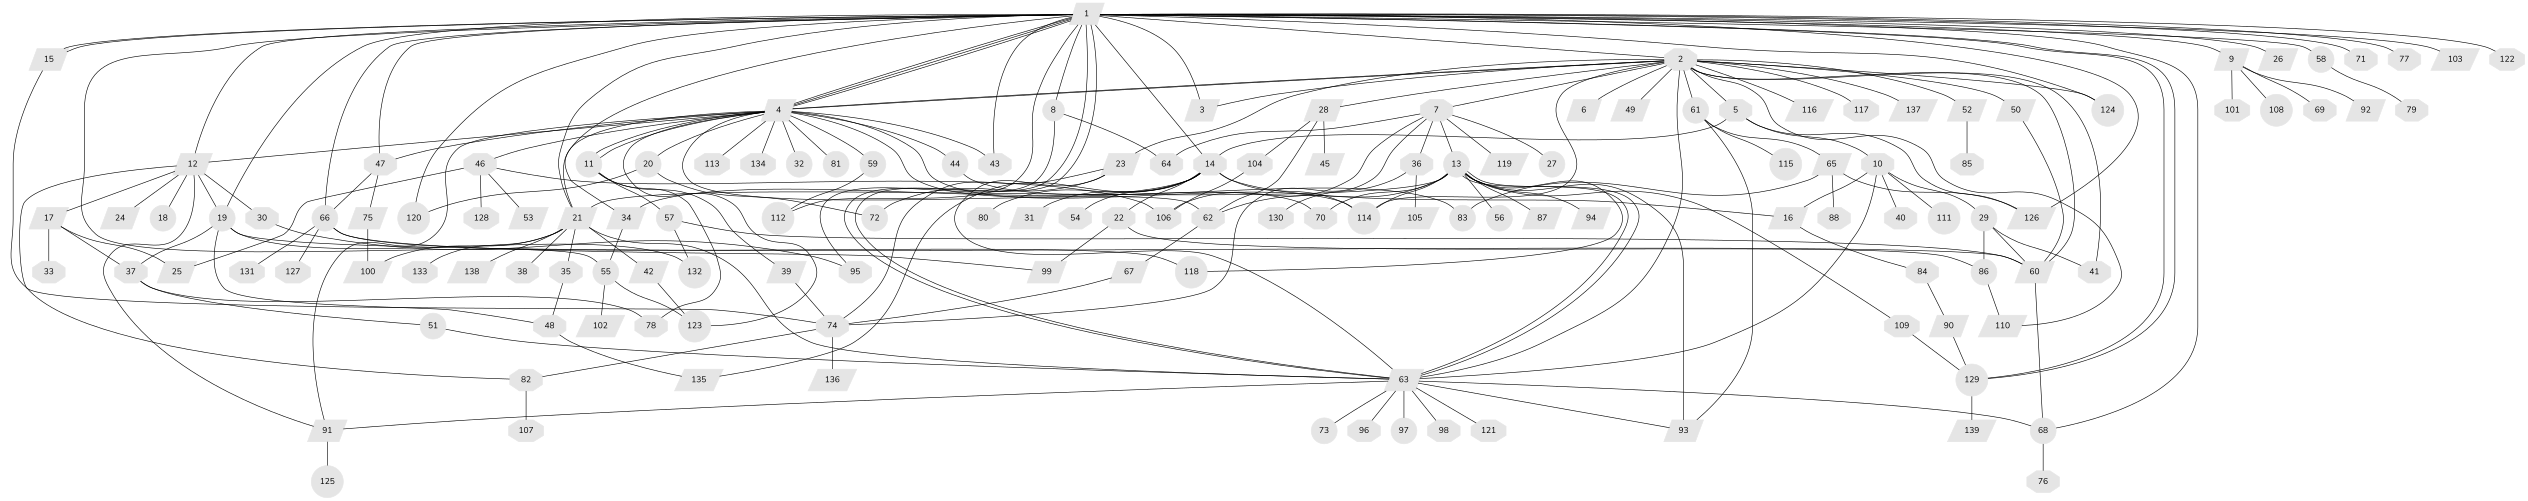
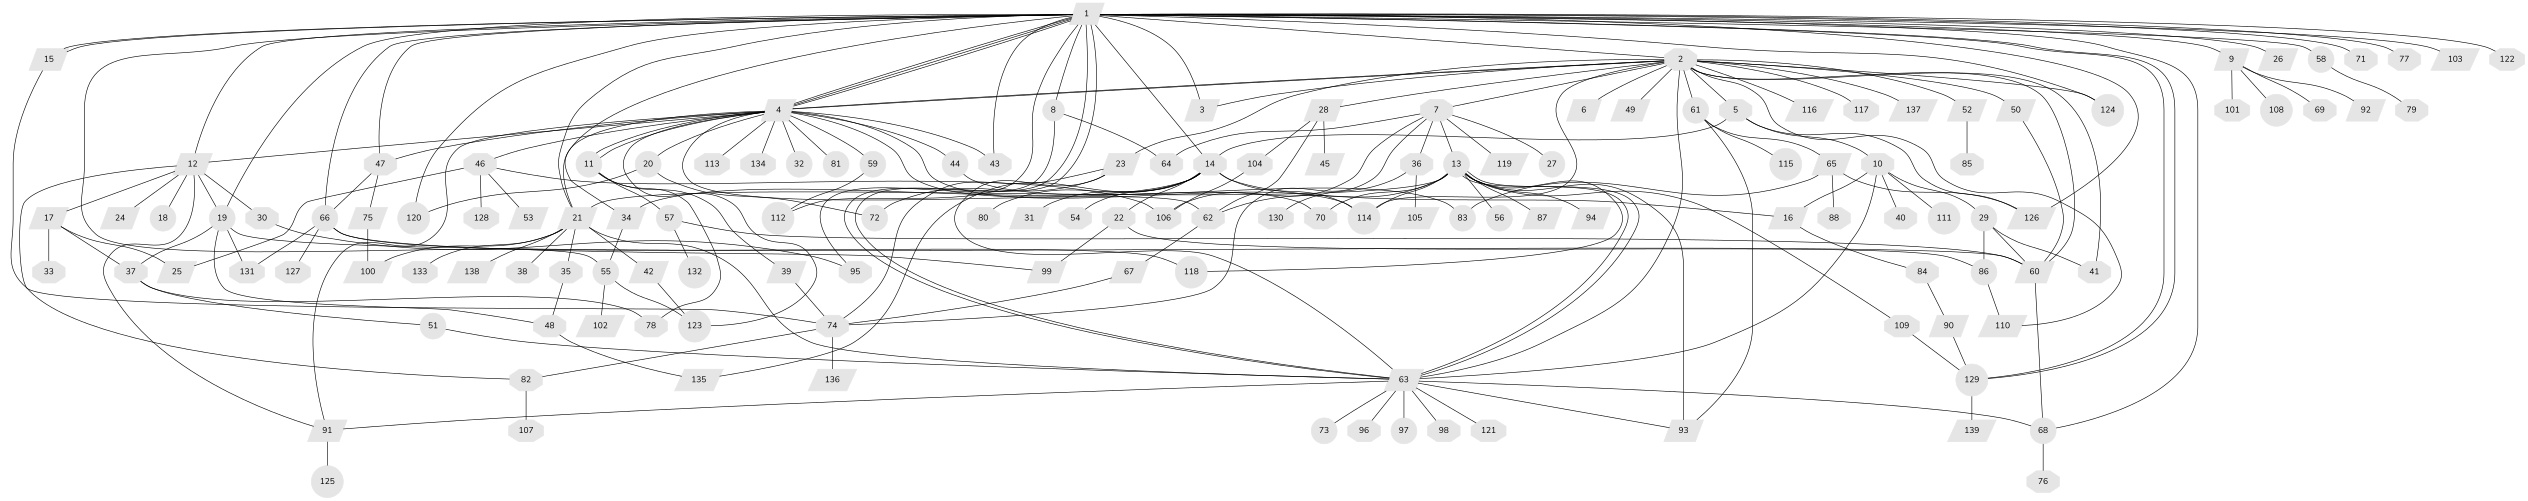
  graph {
    fontname=Nunito
    node [color=gray90 fontname=Nunito shape=octagon style=filled]
    edge [fontname=Nunito]
    1 [shape=parallelogram]
    2
    3 [shape=parallelogram]
    4 [shape=parallelogram]
    8 [shape=circle]
    9 [shape=parallelogram]
    12 [shape=parallelogram]
    14
    15 [shape=parallelogram]
    19 [shape=circle]
    21 [shape=parallelogram]
    26 [shape=parallelogram]
    34 [shape=parallelogram]
    43
    47
    55 [shape=circle]
    58 [shape=circle]
    63 [shape=parallelogram]
    66 [shape=circle]
    68 [shape=circle]
    71
    77
    103 [shape=parallelogram]
    112 [shape=circle]
    120 [shape=circle]
    122
    124 [shape=circle]
    126 [shape=parallelogram]
    129 [shape=circle]
    5
    6 [shape=parallelogram]
    7
    23 [shape=parallelogram]
    28 [shape=parallelogram]
    41
    49 [shape=parallelogram]
    50 [shape=parallelogram]
    52 [shape=parallelogram]
    60 [shape=parallelogram]
    61 [shape=circle]
    110 [shape=parallelogram]
    114 [shape=circle]
    116 [shape=parallelogram]
    117
    137 [shape=parallelogram]
    11 [shape=circle]
    20 [shape=circle]
    32 [shape=circle]
    44 [shape=circle]
    46
    59 [shape=circle]
    62
    70
    81 [shape=circle]
    91 [shape=parallelogram]
    113
    123 [shape=circle]
    134
    64
    95
    69
    92 [shape=parallelogram]
    101
    108 [shape=circle]
    17 [shape=parallelogram]
    18 [shape=circle]
    24 [shape=parallelogram]
    30
    82
    16 [shape=parallelogram]
    22
    31 [shape=parallelogram]
    54
    80
    135 [shape=parallelogram]
    74
    37
    48
    132 [shape=circle]
    35
    38
    42 [shape=parallelogram]
    100 [shape=parallelogram]
    133
    138 [shape=parallelogram]
    75 [shape=parallelogram]
    102 [shape=parallelogram]
    79
    93 [shape=parallelogram]
    73 [shape=circle]
    96
    97 [shape=circle]
    98
    121
    118 [shape=circle]
    99 [shape=parallelogram]
    127
    131
    76
    139 [shape=parallelogram]
    10
    13 [shape=circle]
    27 [shape=circle]
    36
    106
    119 [shape=parallelogram]
    72 [shape=circle]
    45 [shape=parallelogram]
    104
    85
    65 [shape=parallelogram]
    115 [shape=circle]
    39 [shape=parallelogram]
    57 [shape=circle]
    78
    25 [shape=parallelogram]
    83 [shape=circle]
    53 [shape=parallelogram]
    128
    67 [shape=parallelogram]
    125 [shape=circle]
    29 [shape=circle]
    40
    111 [shape=circle]
    56 [shape=circle]
    87 [shape=parallelogram]
    94 [shape=parallelogram]
    109
    105 [shape=parallelogram]
    130
    136 [shape=parallelogram]
    84
    86 [shape=circle]
    33
    107
    90 [shape=parallelogram]
    51 [shape=circle]
    88
    1 -- 2
    1 -- 3
    1 -- 4
    1 -- 4
    1 -- 4
    1 -- 8
    1 -- 9
    1 -- 12
    1 -- 14
    1 -- 15
    1 -- 15
    1 -- 19
    1 -- 21
    1 -- 26
    1 -- 34
    1 -- 43
    1 -- 47
    1 -- 55
    1 -- 58
    1 -- 63
    1 -- 63
    1 -- 66
    1 -- 68
    1 -- 71
    1 -- 77
    1 -- 103
    1 -- 112
    1 -- 120
    1 -- 122
    1 -- 124
    1 -- 126
    1 -- 129
    1 -- 129
    2 -- 3
    2 -- 4
    2 -- 4
    2 -- 63
    2 -- 124
    2 -- 5
    2 -- 6
    2 -- 7
    2 -- 23
    2 -- 28
    2 -- 41
    2 -- 49
    2 -- 50
    2 -- 52
    2 -- 60
    2 -- 61
    2 -- 110
    2 -- 114
    2 -- 116
    2 -- 117
    2 -- 137
    4 -- 12
    4 -- 21
    4 -- 43
    4 -- 47
    4 -- 114
    4 -- 11
    4 -- 11
    4 -- 20
    4 -- 32
    4 -- 44
    4 -- 46
    4 -- 59
    4 -- 62
    4 -- 70
    4 -- 81
    4 -- 91
    4 -- 113
    4 -- 123
    4 -- 134
    8 -- 64
    8 -- 95
    9 -- 69
    9 -- 92
    9 -- 101
    9 -- 108
    12 -- 19
    12 -- 91
    12 -- 17
    12 -- 18
    12 -- 24
    12 -- 30
    12 -- 82
    14 -- 34
    14 -- 114
    14 -- 16
    14 -- 22
    14 -- 31
    14 -- 54
    14 -- 80
    14 -- 135
    15 -- 74
    19 -- 60
    19 -- 37
    19 -- 48
-   19 -- 132
+   19 -- 131
    21 -- 63
    21 -- 35
    21 -- 38
    21 -- 42
    21 -- 100
    21 -- 133
    21 -- 138
    34 -- 55
    47 -- 66
    47 -- 75
    55 -- 123
    55 -- 102
    58 -- 79
    63 -- 68
    63 -- 91
    63 -- 93
    63 -- 73
    63 -- 96
    63 -- 97
    63 -- 98
    63 -- 121
    66 -- 118
    66 -- 99
    66 -- 127
    66 -- 131
    68 -- 76
    129 -- 139
    5 -- 14
    5 -- 126
    5 -- 10
    7 -- 64
    7 -- 74
    7 -- 13
    7 -- 27
    7 -- 36
    7 -- 106
    7 -- 119
    23 -- 63
    23 -- 74
    23 -- 72
    28 -- 62
    28 -- 45
    28 -- 104
    50 -- 60
    52 -- 85
    60 -- 68
    61 -- 93
    61 -- 65
    61 -- 115
    11 -- 39
    11 -- 57
    11 -- 78
    20 -- 120
    20 -- 72
    44 -- 83
    46 -- 106
    46 -- 25
    46 -- 53
    46 -- 128
    59 -- 112
    62 -- 67
    91 -- 125
    17 -- 37
    17 -- 25
    17 -- 33
    30 -- 95
    82 -- 107
    16 -- 84
    22 -- 99
    22 -- 86
    74 -- 82
    74 -- 136
    37 -- 78
    37 -- 51
    48 -- 135
    35 -- 48
    42 -- 123
    75 -- 100
    10 -- 63
    10 -- 16
    10 -- 29
    10 -- 40
    10 -- 111
    13 -- 21
    13 -- 63
    13 -- 63
    13 -- 114
    13 -- 62
    13 -- 70
    13 -- 93
    13 -- 118
    13 -- 56
    13 -- 87
    13 -- 94
    13 -- 109
    36 -- 105
    36 -- 130
    104 -- 106
    65 -- 126
    65 -- 83
    65 -- 88
    39 -- 74
    57 -- 60
    57 -- 132
    67 -- 74
    29 -- 41
    29 -- 60
    29 -- 86
    109 -- 129
    84 -- 90
    86 -- 110
    90 -- 129
    51 -- 63
  }
